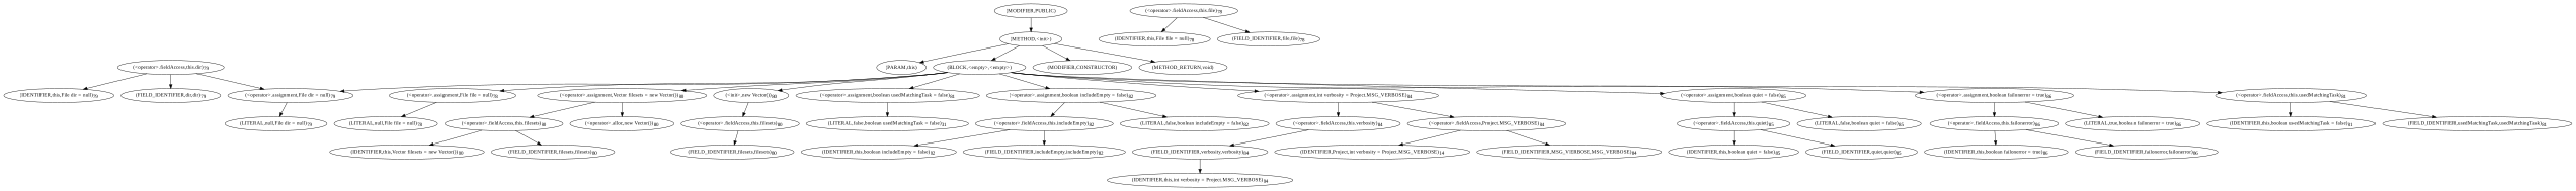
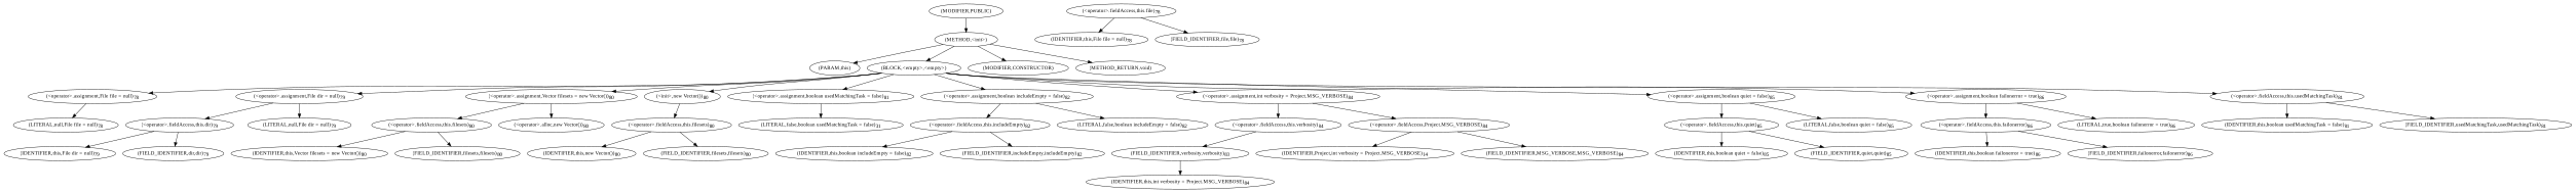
  digraph {
    fontname="Liberation Serif"
    node [fontname="Liberation Serif"]
    edge [fontname="Liberation Serif"]
    n1 [label=<(METHOD,&lt;init&gt;)>]
    n2 [label=<(PARAM,this)>]
    n3 [label=<(BLOCK,&lt;empty&gt;,&lt;empty&gt;)>]
    n4 [label=<(MODIFIER,CONSTRUCTOR)>]
    n5 [label=<(METHOD_RETURN,void)>]
    n6 [label=<(&lt;operator&gt;.assignment,File file = null)<SUB>78</SUB>>]
    n7 [label=<(&lt;operator&gt;.assignment,File dir = null)<SUB>79</SUB>>]
    n8 [label=<(&lt;operator&gt;.assignment,Vector filesets = new Vector())<SUB>80</SUB>>]
    n9 [label=<(&lt;init&gt;,new Vector())<SUB>80</SUB>>]
    n10 [label=<(&lt;operator&gt;.assignment,boolean usedMatchingTask = false)<SUB>81</SUB>>]
    n11 [label=<(&lt;operator&gt;.assignment,boolean includeEmpty = false)<SUB>82</SUB>>]
    n12 [label=<(&lt;operator&gt;.assignment,int verbosity = Project.MSG_VERBOSE)<SUB>84</SUB>>]
    n13 [label=<(&lt;operator&gt;.assignment,boolean quiet = false)<SUB>85</SUB>>]
    n14 [label=<(&lt;operator&gt;.assignment,boolean failonerror = true)<SUB>86</SUB>>]
    n15 [label=<(&lt;operator&gt;.fieldAccess,this.usedMatchingTask)<SUB>81</SUB>>]
    n16 [label=<(MODIFIER,PUBLIC)>]
    n17 [label=<(LITERAL,null,File file = null)<SUB>78</SUB>>]
    n18 [label=<(&lt;operator&gt;.fieldAccess,this.dir)<SUB>79</SUB>>]
    n19 [label=<(LITERAL,null,File dir = null)<SUB>79</SUB>>]
    n20 [label=<(&lt;operator&gt;.fieldAccess,this.filesets)<SUB>80</SUB>>]
    n21 [label=<(&lt;operator&gt;.alloc,new Vector())<SUB>80</SUB>>]
    n22 [label=<(&lt;operator&gt;.fieldAccess,this.filesets)<SUB>80</SUB>>]
    n23 [label=<(LITERAL,false,boolean usedMatchingTask = false)<SUB>31</SUB>>]
    n24 [label=<(&lt;operator&gt;.fieldAccess,this.includeEmpty)<SUB>82</SUB>>]
    n25 [label=<(LITERAL,false,boolean includeEmpty = false)<SUB>82</SUB>>]
    n26 [label=<(&lt;operator&gt;.fieldAccess,this.verbosity)<SUB>84</SUB>>]
    n27 [label=<(&lt;operator&gt;.fieldAccess,Project.MSG_VERBOSE)<SUB>84</SUB>>]
    n28 [label=<(&lt;operator&gt;.fieldAccess,this.quiet)<SUB>85</SUB>>]
    n29 [label=<(LITERAL,false,boolean quiet = false)<SUB>85</SUB>>]
    n30 [label=<(&lt;operator&gt;.fieldAccess,this.failonerror)<SUB>86</SUB>>]
    n31 [label=<(LITERAL,true,boolean failonerror = true)<SUB>86</SUB>>]
    n32 [label=<(&lt;operator&gt;.fieldAccess,this.file)<SUB>78</SUB>>]
    n33 [label=<(IDENTIFIER,this,File file = null)<SUB>78</SUB>>]
    n34 [label=<(FIELD_IDENTIFIER,file,file)<SUB>78</SUB>>]
    n35 [label=<(IDENTIFIER,this,File dir = null)<SUB>79</SUB>>]
    n36 [label=<(FIELD_IDENTIFIER,dir,dir)<SUB>79</SUB>>]
    n37 [label=<(IDENTIFIER,this,Vector filesets = new Vector())<SUB>80</SUB>>]
    n38 [label=<(FIELD_IDENTIFIER,filesets,filesets)<SUB>80</SUB>>]
+   n39 [label=<(IDENTIFIER,this,new Vector())<SUB>80</SUB>>]
    n40 [label=<(FIELD_IDENTIFIER,filesets,filesets)<SUB>80</SUB>>]
    n41 [label=<(IDENTIFIER,this,boolean usedMatchingTask = false)<SUB>81</SUB>>]
    n42 [label=<(FIELD_IDENTIFIER,usedMatchingTask,usedMatchingTask)<SUB>81</SUB>>]
    n43 [label=<(IDENTIFIER,this,boolean includeEmpty = false)<SUB>82</SUB>>]
    n44 [label=<(FIELD_IDENTIFIER,includeEmpty,includeEmpty)<SUB>82</SUB>>]
-   n45 [label=<(FIELD_IDENTIFIER,verbosity,verbosity)<SUB>84</SUB>>]
+   n45 [label=<(FIELD_IDENTIFIER,verbosity,verbosity)<SUB>83</SUB>>]
    n46 [label=<(IDENTIFIER,Project,int verbosity = Project.MSG_VERBOSE)<SUB>14</SUB>>]
    n47 [label=<(FIELD_IDENTIFIER,MSG_VERBOSE,MSG_VERBOSE)<SUB>84</SUB>>]
    n48 [label=<(IDENTIFIER,this,int verbosity = Project.MSG_VERBOSE)<SUB>84</SUB>>]
    n49 [label=<(IDENTIFIER,this,boolean quiet = false)<SUB>85</SUB>>]
    n50 [label=<(FIELD_IDENTIFIER,quiet,quiet)<SUB>85</SUB>>]
    n51 [label=<(IDENTIFIER,this,boolean failonerror = true)<SUB>86</SUB>>]
    n52 [label=<(FIELD_IDENTIFIER,failonerror,failonerror)<SUB>86</SUB>>]
    n1 -> n2
    n1 -> n3
    n1 -> n4
    n1 -> n5
    n3 -> n6
    n3 -> n7
    n3 -> n8
    n3 -> n9
    n3 -> n10
    n3 -> n11
    n3 -> n12
    n3 -> n13
    n3 -> n14
    n3 -> n15
    n6 -> n17
-   n18 -> n7
+   n7 -> n18
    n7 -> n19
    n8 -> n20
    n8 -> n21
    n9 -> n22
    n10 -> n23
    n11 -> n24
    n11 -> n25
    n12 -> n26
    n12 -> n27
    n13 -> n28
    n13 -> n29
    n14 -> n30
    n14 -> n31
    n15 -> n41
    n15 -> n42
    n16 -> n1
    n18 -> n35
    n18 -> n36
    n20 -> n37
    n20 -> n38
+   n22 -> n39
    n22 -> n40
    n24 -> n43
    n24 -> n44
    n26 -> n45
    n27 -> n46
    n27 -> n47
    n28 -> n49
    n28 -> n50
    n30 -> n51
    n30 -> n52
    n32 -> n33
    n32 -> n34
    n45 -> n48
  }
